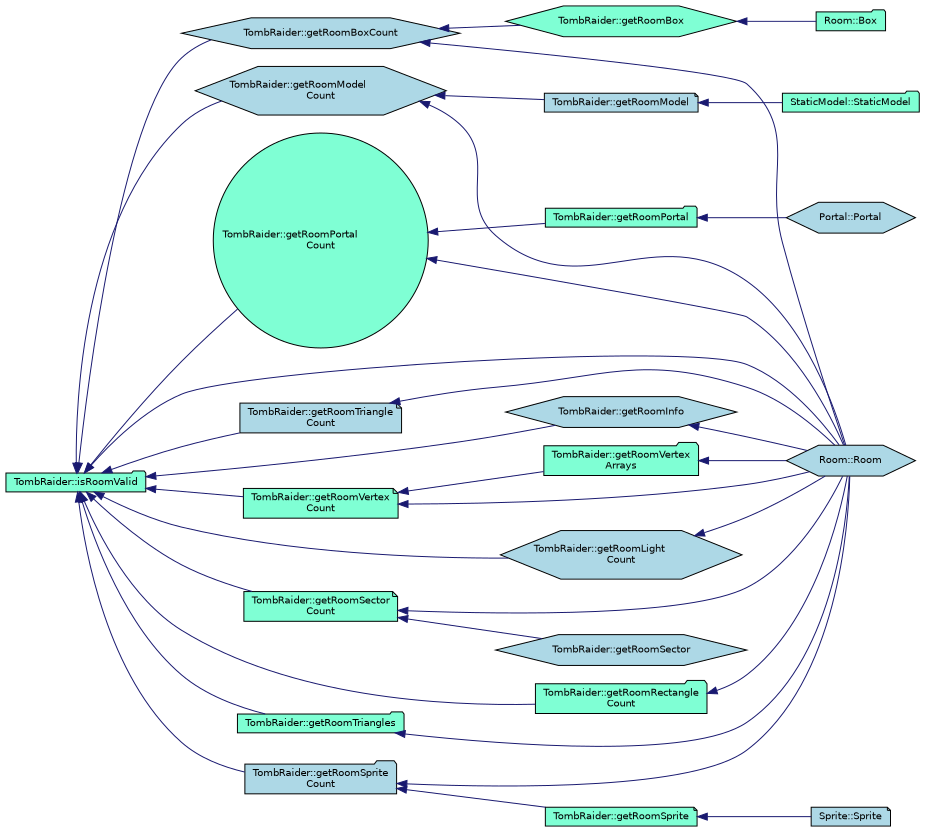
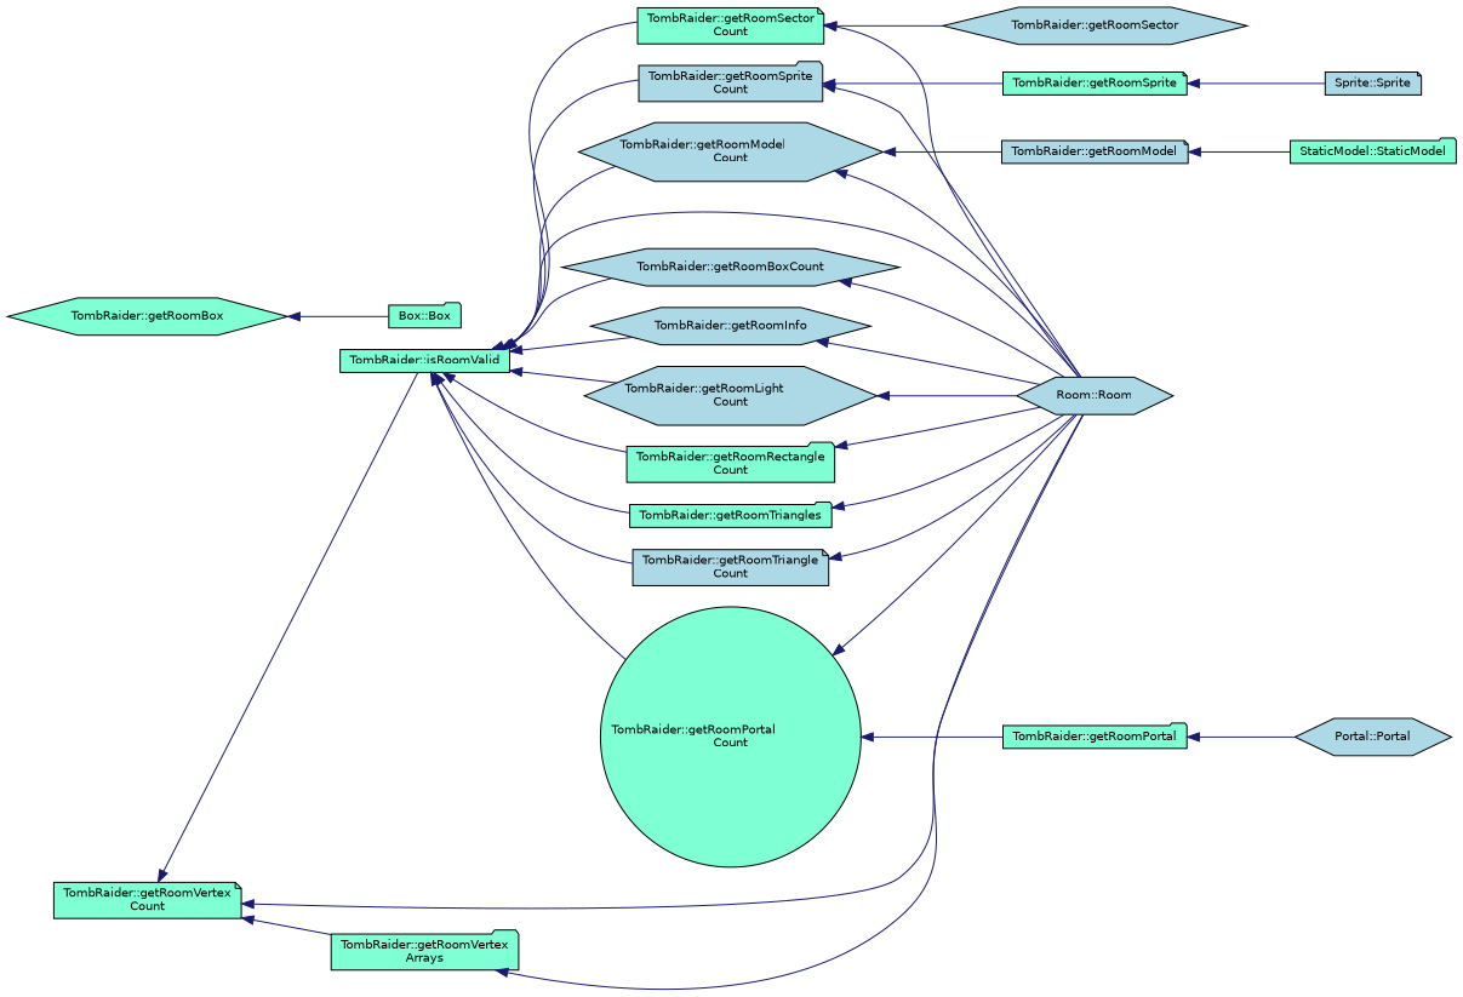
  digraph {
    fontname="DejaVu Sans"
    rankdir=LR
    node [color=black fillcolor=aquamarine fontname="DejaVu Sans" fontsize=10 shape=folder style=filled]
    edge [color=midnightblue dir=back fontname="DejaVu Sans" fontsize=10 labelfontname=Helvetica labelfontsize=10 style=solid]
    n1 [fontcolor=black height=0.2 label="TombRaider::isRoomValid" width=0.4]
    n2 [fillcolor=lightblue height=0.2 label="Room::Room" shape=hexagon width=0.4]
    n3 [fillcolor=lightblue height=0.2 label="TombRaider::getRoomBoxCount" shape=hexagon width=0.4]
    n4 [fillcolor=lightblue height=0.2 label="TombRaider::getRoomInfo" shape=hexagon width=0.4]
    n5 [fillcolor=lightblue height=0.2 label="TombRaider::getRoomLight\lCount" shape=hexagon width=0.4]
    n6 [fillcolor=lightblue height=0.2 label="TombRaider::getRoomModel\lCount" shape=hexagon width=0.4]
    n7 [height=0.2 label="TombRaider::getRoomPortal\lCount" shape=circle width=0.4]
    n8 [height=0.2 label="TombRaider::getRoomRectangle\lCount" width=0.4]
    n9 [height=0.2 label="TombRaider::getRoomSector\lCount" shape=note width=0.4]
    n10 [fillcolor=lightblue height=0.2 label="TombRaider::getRoomSprite\lCount" width=0.4]
    n11 [height=0.2 label="TombRaider::getRoomTriangles" width=0.4]
    n12 [fillcolor=lightblue height=0.2 label="TombRaider::getRoomTriangle\lCount" shape=note width=0.4]
    n13 [height=0.2 label="TombRaider::getRoomVertex\lCount" shape=note width=0.4]
    n14 [height=0.2 label="TombRaider::getRoomBox" shape=hexagon width=0.4]
    n15 [fillcolor=lightblue height=0.2 label="TombRaider::getRoomModel" shape=note width=0.4]
    n16 [height=0.2 label="TombRaider::getRoomPortal" width=0.4]
    n17 [fillcolor=lightblue height=0.2 label="TombRaider::getRoomSector" shape=hexagon width=0.4]
    n18 [height=0.2 label="TombRaider::getRoomSprite" shape=note width=0.4]
    n19 [height=0.2 label="TombRaider::getRoomVertex\lArrays" width=0.4]
-   n20 [height=0.2 label="Room::Box" width=0.4]
+   n20 [height=0.2 label="Box::Box" width=0.4]
    n21 [height=0.2 label="StaticModel::StaticModel" width=0.4]
    n22 [fillcolor=lightblue height=0.2 label="Portal::Portal" shape=hexagon width=0.4]
    n23 [fillcolor=lightblue height=0.2 label="Sprite::Sprite" shape=note width=0.4]
    n1 -> n2
    n1 -> n3
    n1 -> n4
    n1 -> n5
    n1 -> n6
    n1 -> n7
    n1 -> n8
    n1 -> n9
    n1 -> n10
    n1 -> n11
    n1 -> n12
-   n1 -> n13
+   n13 -> n1
    n3 -> n2
-   n3 -> n14
    n4 -> n2
    n5 -> n2
    n6 -> n2
    n6 -> n15
    n7 -> n2
    n7 -> n16
    n8 -> n2
    n9 -> n2
    n9 -> n17
    n10 -> n2
    n10 -> n18
    n11 -> n2
    n12 -> n2
    n13 -> n2
    n13 -> n19
    n14 -> n20
    n15 -> n21
    n16 -> n22
    n18 -> n23
    n19 -> n2
  }
